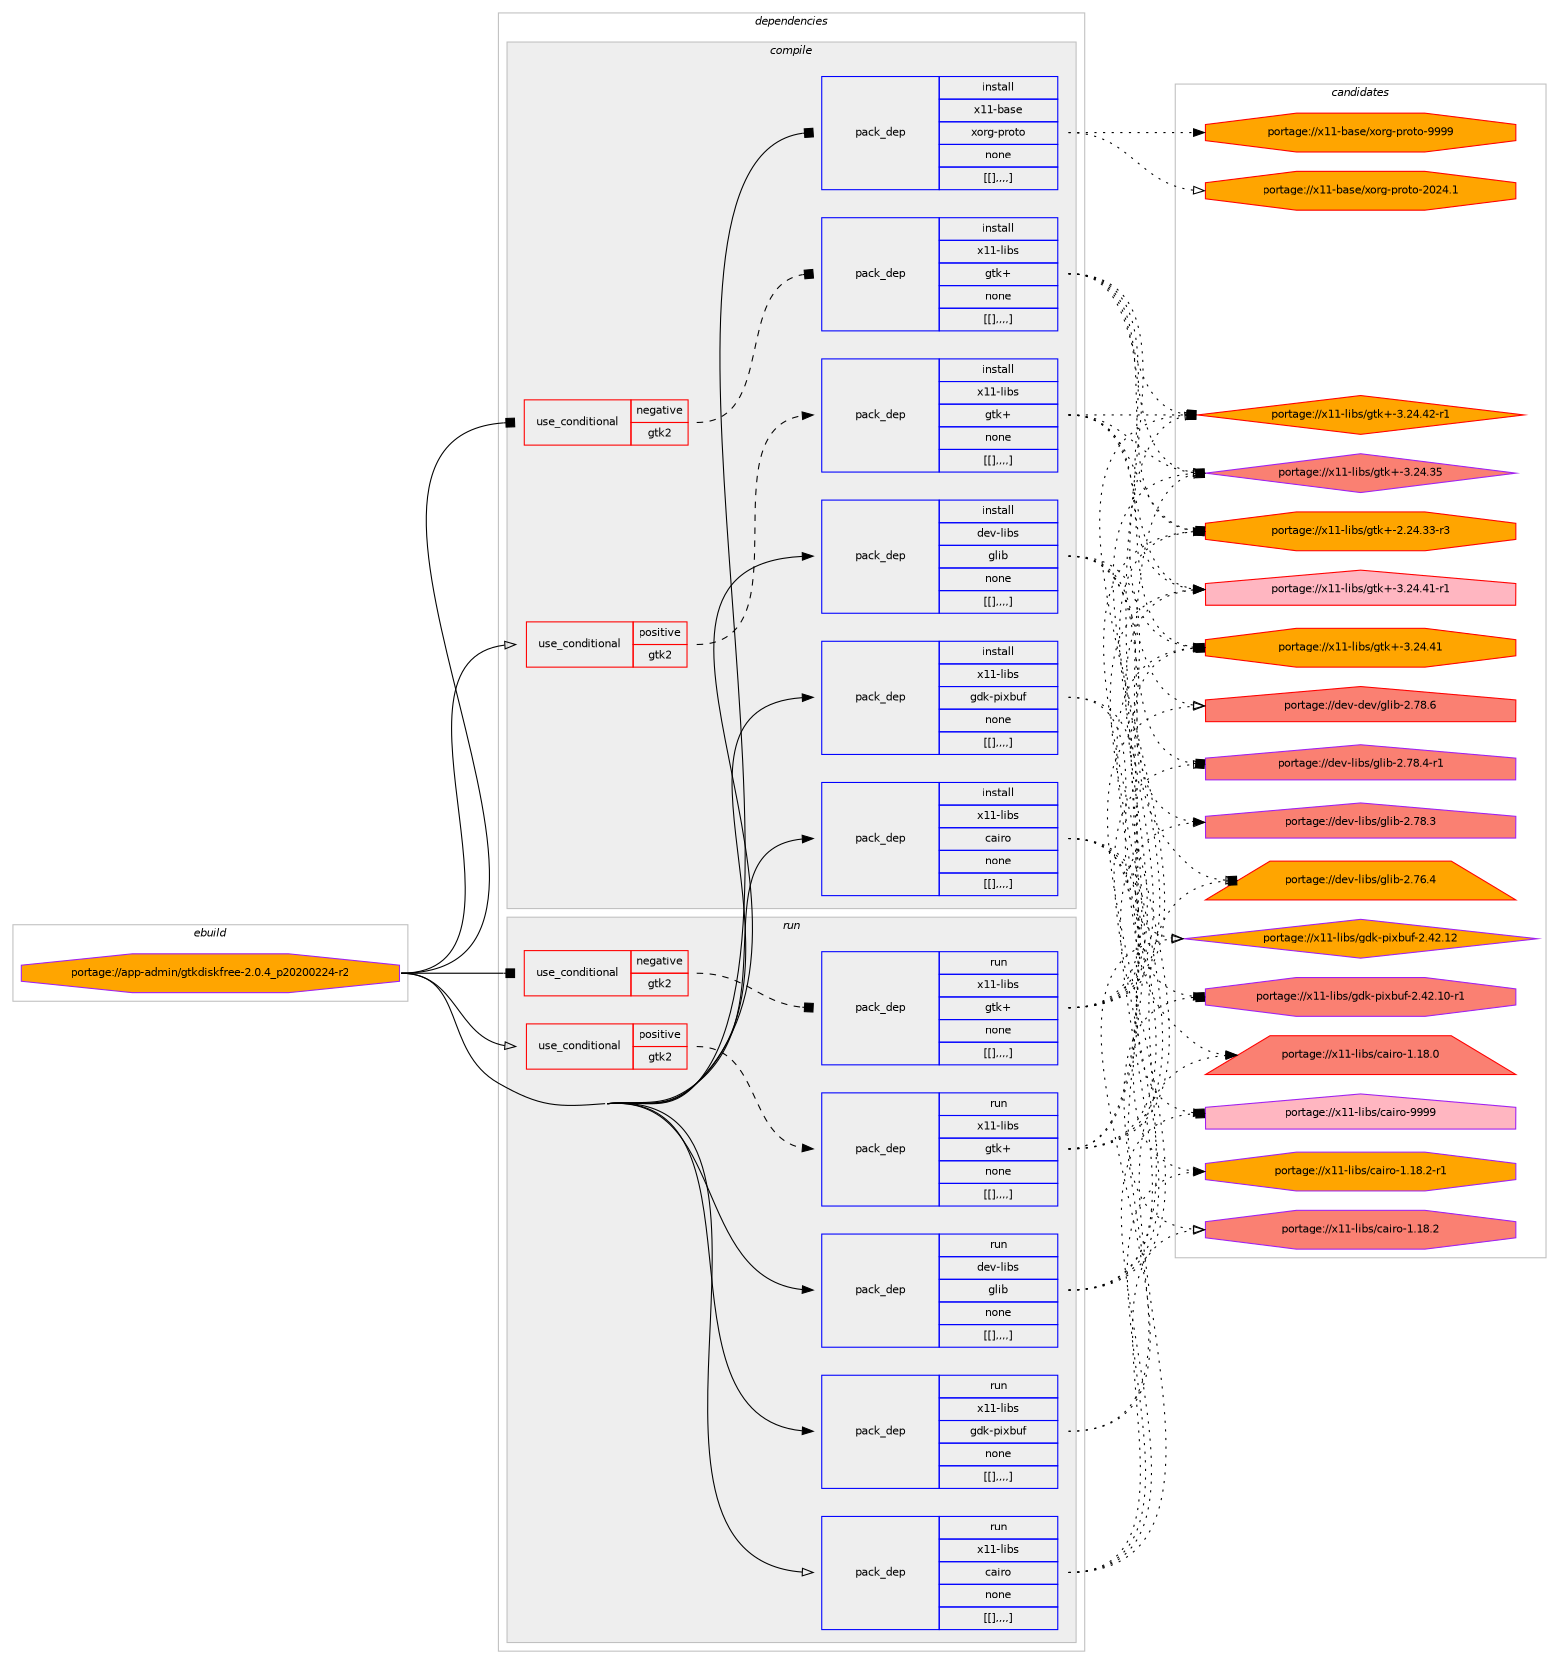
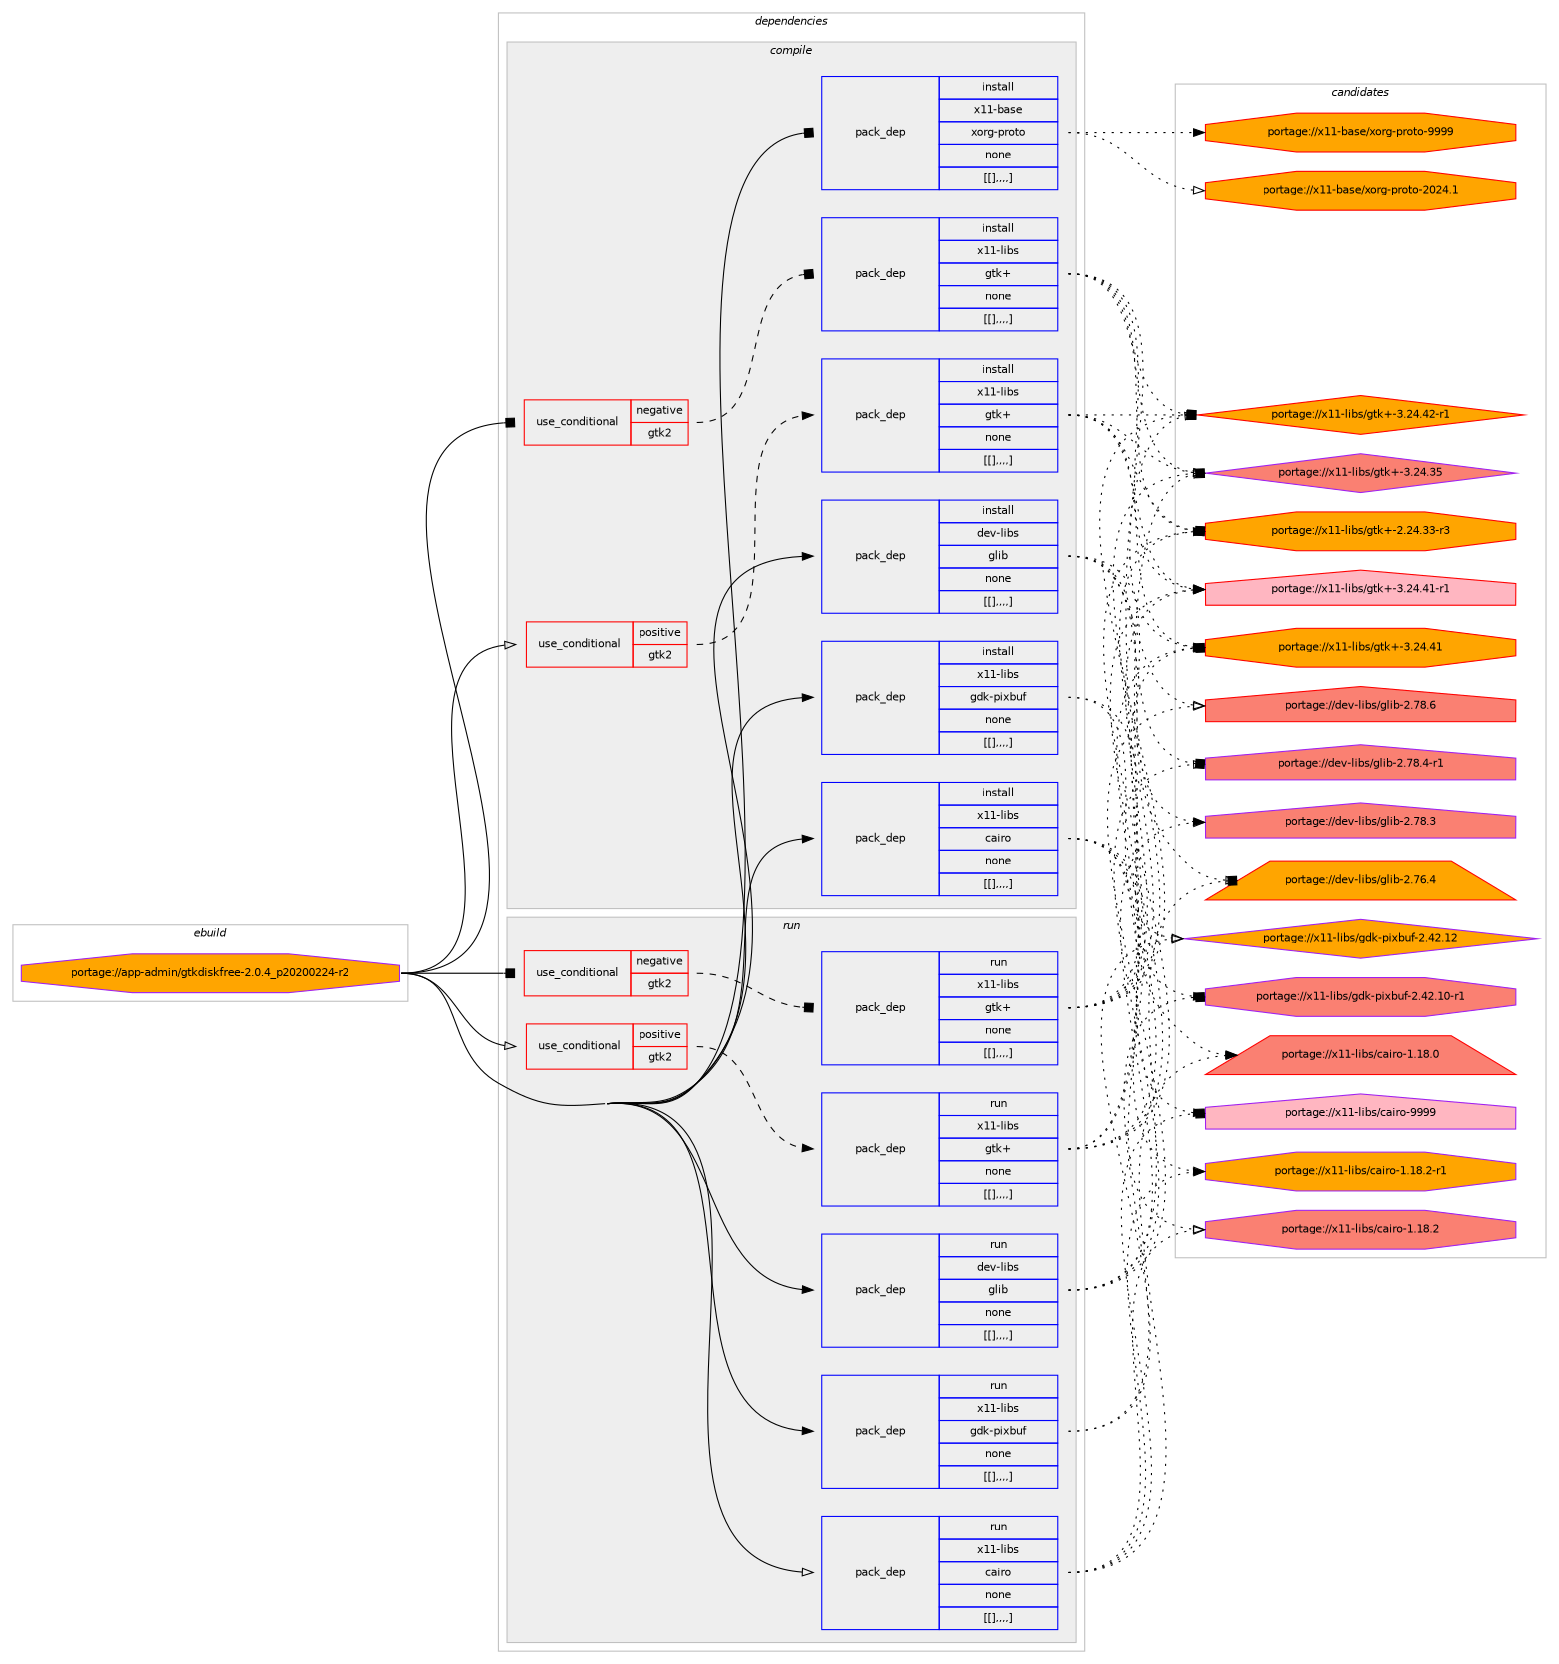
  digraph {
    compound=true
    concentrate=true
    fontname=Helvetica
    fontsize=10
    newrank=true
    rankdir=LR
    ranksep=1.5
    node [color=red fontname=Helvetica fontsize=10 shape=none style=filled]
    edge [arrowhead=onormal headport=w style=dotted tailport=e weight=100]
    n1 [color=purple fillcolor=orange label="portage://app-admin/gtkdiskfree-2.0.4_p20200224-r2" shape=octagon width=4]
    n2 [color=blue label=<<TABLE BORDER="0" CELLBORDER="1" CELLSPACING="0" CELLPADDING="4" WIDTH="220"><TR><TD ROWSPAN="6" CELLPADDING="30">pack_dep</TD></TR><TR><TD WIDTH="110">install</TD></TR><TR><TD>x11-libs</TD></TR><TR><TD>gtk+</TD></TR><TR><TD>none</TD></TR><TR><TD>[[],,,,]</TD></TR></TABLE>> style=""]
    n3 [label=<<TABLE BORDER="0" CELLBORDER="1" CELLSPACING="0" CELLPADDING="4"><TR><TD ROWSPAN="3" CELLPADDING="10">use_conditional</TD></TR><TR><TD>negative</TD></TR><TR><TD>gtk2</TD></TR></TABLE>> style=""]
    n4 [color=blue label=<<TABLE BORDER="0" CELLBORDER="1" CELLSPACING="0" CELLPADDING="4" WIDTH="220"><TR><TD ROWSPAN="6" CELLPADDING="30">pack_dep</TD></TR><TR><TD WIDTH="110">install</TD></TR><TR><TD>x11-libs</TD></TR><TR><TD>gtk+</TD></TR><TR><TD>none</TD></TR><TR><TD>[[],,,,]</TD></TR></TABLE>> style=""]
    n5 [label=<<TABLE BORDER="0" CELLBORDER="1" CELLSPACING="0" CELLPADDING="4"><TR><TD ROWSPAN="3" CELLPADDING="10">use_conditional</TD></TR><TR><TD>positive</TD></TR><TR><TD>gtk2</TD></TR></TABLE>> style=""]
    n6 [color=blue label=<<TABLE BORDER="0" CELLBORDER="1" CELLSPACING="0" CELLPADDING="4" WIDTH="220"><TR><TD ROWSPAN="6" CELLPADDING="30">pack_dep</TD></TR><TR><TD WIDTH="110">install</TD></TR><TR><TD>dev-libs</TD></TR><TR><TD>glib</TD></TR><TR><TD>none</TD></TR><TR><TD>[[],,,,]</TD></TR></TABLE>> style=""]
    n7 [color=blue label=<<TABLE BORDER="0" CELLBORDER="1" CELLSPACING="0" CELLPADDING="4" WIDTH="220"><TR><TD ROWSPAN="6" CELLPADDING="30">pack_dep</TD></TR><TR><TD WIDTH="110">install</TD></TR><TR><TD>x11-base</TD></TR><TR><TD>xorg-proto</TD></TR><TR><TD>none</TD></TR><TR><TD>[[],,,,]</TD></TR></TABLE>> style=""]
    n8 [color=blue label=<<TABLE BORDER="0" CELLBORDER="1" CELLSPACING="0" CELLPADDING="4" WIDTH="220"><TR><TD ROWSPAN="6" CELLPADDING="30">pack_dep</TD></TR><TR><TD WIDTH="110">install</TD></TR><TR><TD>x11-libs</TD></TR><TR><TD>cairo</TD></TR><TR><TD>none</TD></TR><TR><TD>[[],,,,]</TD></TR></TABLE>> style=""]
    n9 [color=blue label=<<TABLE BORDER="0" CELLBORDER="1" CELLSPACING="0" CELLPADDING="4" WIDTH="220"><TR><TD ROWSPAN="6" CELLPADDING="30">pack_dep</TD></TR><TR><TD WIDTH="110">install</TD></TR><TR><TD>x11-libs</TD></TR><TR><TD>gdk-pixbuf</TD></TR><TR><TD>none</TD></TR><TR><TD>[[],,,,]</TD></TR></TABLE>> style=""]
    n10 [color=blue label=<<TABLE BORDER="0" CELLBORDER="1" CELLSPACING="0" CELLPADDING="4" WIDTH="220"><TR><TD ROWSPAN="6" CELLPADDING="30">pack_dep</TD></TR><TR><TD WIDTH="110">run</TD></TR><TR><TD>x11-libs</TD></TR><TR><TD>gtk+</TD></TR><TR><TD>none</TD></TR><TR><TD>[[],,,,]</TD></TR></TABLE>> style=""]
    n11 [label=<<TABLE BORDER="0" CELLBORDER="1" CELLSPACING="0" CELLPADDING="4"><TR><TD ROWSPAN="3" CELLPADDING="10">use_conditional</TD></TR><TR><TD>negative</TD></TR><TR><TD>gtk2</TD></TR></TABLE>> style=""]
    n12 [color=blue label=<<TABLE BORDER="0" CELLBORDER="1" CELLSPACING="0" CELLPADDING="4" WIDTH="220"><TR><TD ROWSPAN="6" CELLPADDING="30">pack_dep</TD></TR><TR><TD WIDTH="110">run</TD></TR><TR><TD>x11-libs</TD></TR><TR><TD>gtk+</TD></TR><TR><TD>none</TD></TR><TR><TD>[[],,,,]</TD></TR></TABLE>> style=""]
    n13 [label=<<TABLE BORDER="0" CELLBORDER="1" CELLSPACING="0" CELLPADDING="4"><TR><TD ROWSPAN="3" CELLPADDING="10">use_conditional</TD></TR><TR><TD>positive</TD></TR><TR><TD>gtk2</TD></TR></TABLE>> style=""]
    n14 [color=blue label=<<TABLE BORDER="0" CELLBORDER="1" CELLSPACING="0" CELLPADDING="4" WIDTH="220"><TR><TD ROWSPAN="6" CELLPADDING="30">pack_dep</TD></TR><TR><TD WIDTH="110">run</TD></TR><TR><TD>dev-libs</TD></TR><TR><TD>glib</TD></TR><TR><TD>none</TD></TR><TR><TD>[[],,,,]</TD></TR></TABLE>> style=""]
    n15 [color=blue label=<<TABLE BORDER="0" CELLBORDER="1" CELLSPACING="0" CELLPADDING="4" WIDTH="220"><TR><TD ROWSPAN="6" CELLPADDING="30">pack_dep</TD></TR><TR><TD WIDTH="110">run</TD></TR><TR><TD>x11-libs</TD></TR><TR><TD>cairo</TD></TR><TR><TD>none</TD></TR><TR><TD>[[],,,,]</TD></TR></TABLE>> style=""]
    n16 [color=blue label=<<TABLE BORDER="0" CELLBORDER="1" CELLSPACING="0" CELLPADDING="4" WIDTH="220"><TR><TD ROWSPAN="6" CELLPADDING="30">pack_dep</TD></TR><TR><TD WIDTH="110">run</TD></TR><TR><TD>x11-libs</TD></TR><TR><TD>gdk-pixbuf</TD></TR><TR><TD>none</TD></TR><TR><TD>[[],,,,]</TD></TR></TABLE>> style=""]
    n17 [fillcolor=orange label="portage://x11-libs/gtk+-3.24.42-r1" shape=diamond width=4]
    n18 [fillcolor=lightpink label="portage://x11-libs/gtk+-3.24.41-r1" shape=house width=4]
    n19 [fillcolor=orange label="portage://x11-libs/gtk+-3.24.41" shape=octagon width=4]
    n20 [color=purple fillcolor=salmon label="portage://x11-libs/gtk+-3.24.35" shape=diamond width=4]
    n21 [fillcolor=orange label="portage://x11-libs/gtk+-2.24.33-r3" shape=octagon width=4]
-   n22 [fillcolor=salmon label="portage://dev-dev/glib-2.78.6" shape=house width=4]
+   n22 [fillcolor=salmon label="portage://dev-libs/glib-2.78.6" shape=house width=4]
    n23 [color=purple fillcolor=salmon label="portage://dev-libs/glib-2.78.4-r1" shape=house width=4]
    n24 [color=purple fillcolor=salmon label="portage://dev-libs/glib-2.78.3" shape=house width=4]
    n25 [fillcolor=orange label="portage://dev-libs/glib-2.76.4" shape=trapezium width=4]
    n26 [fillcolor=orange label="portage://x11-base/xorg-proto-9999" shape=octagon width=4]
    n27 [fillcolor=orange label="portage://x11-base/xorg-proto-2024.1" shape=octagon width=4]
    n28 [color=purple fillcolor=lightpink label="portage://x11-libs/cairo-9999" shape=house width=4]
    n29 [color=purple fillcolor=orange label="portage://x11-libs/cairo-1.18.2-r1" shape=octagon width=4]
    n30 [color=purple fillcolor=salmon label="portage://x11-libs/cairo-1.18.2" shape=octagon width=4]
    n31 [fillcolor=salmon label="portage://x11-libs/cairo-1.18.0" shape=trapezium width=4]
    n32 [color=purple fillcolor=orange label="portage://x11-libs/gdk-pixbuf-2.42.12" shape=diamond width=4]
    n33 [color=purple fillcolor=salmon label="portage://x11-libs/gdk-pixbuf-2.42.10-r1" shape=octagon width=4]
    subgraph cluster_1 {
      color=gray
      label=<<i>dependencies</i>>
      subgraph cluster_2 {
        color=gray
        fillcolor="#eeeeee"
        label=<<i>compile</i>>
        style=filled
        subgraph sub_3 {
          color=gray
          fillcolor="#eeeeee"
          label=<<i>compile</i>>
          style=filled
          n3
          subgraph sub_4 {
            color=gray
            fillcolor="#eeeeee"
            label=<<i>compile</i>>
            style=filled
            n2
          }
        }
        subgraph sub_5 {
          color=gray
          fillcolor="#eeeeee"
          label=<<i>compile</i>>
          style=filled
          n5
          subgraph sub_6 {
            color=gray
            fillcolor="#eeeeee"
            label=<<i>compile</i>>
            style=filled
            n4
          }
        }
        subgraph sub_7 {
          color=gray
          fillcolor="#eeeeee"
          label=<<i>compile</i>>
          style=filled
          n6
        }
        subgraph sub_8 {
          color=gray
          fillcolor="#eeeeee"
          label=<<i>compile</i>>
          style=filled
          n7
        }
        subgraph sub_9 {
          color=gray
          fillcolor="#eeeeee"
          label=<<i>compile</i>>
          style=filled
          n8
        }
        subgraph sub_10 {
          color=gray
          fillcolor="#eeeeee"
          label=<<i>compile</i>>
          style=filled
          n9
        }
      }
      subgraph cluster_11 {
        color=gray
        fillcolor="#eeeeee"
        label=<<i>compile and run</i>>
        style=filled
      }
      subgraph cluster_12 {
        color=gray
        fillcolor="#eeeeee"
        label=<<i>run</i>>
        style=filled
        subgraph sub_13 {
          color=gray
          fillcolor="#eeeeee"
          label=<<i>run</i>>
          style=filled
          n11
          subgraph sub_14 {
            color=gray
            fillcolor="#eeeeee"
            label=<<i>run</i>>
            style=filled
            n10
          }
        }
        subgraph sub_15 {
          color=gray
          fillcolor="#eeeeee"
          label=<<i>run</i>>
          style=filled
          n13
          subgraph sub_16 {
            color=gray
            fillcolor="#eeeeee"
            label=<<i>run</i>>
            style=filled
            n12
          }
        }
        subgraph sub_17 {
          color=gray
          fillcolor="#eeeeee"
          label=<<i>run</i>>
          style=filled
          n14
        }
        subgraph sub_18 {
          color=gray
          fillcolor="#eeeeee"
          label=<<i>run</i>>
          style=filled
          n15
        }
        subgraph sub_19 {
          color=gray
          fillcolor="#eeeeee"
          label=<<i>run</i>>
          style=filled
          n16
        }
      }
    }
    subgraph cluster_20 {
      color=gray
      label=<<i>ebuild</i>>
      n1
    }
    subgraph cluster_21 {
      color=gray
      label=<<i>candidates</i>>
      rank=same
      subgraph sub_22 {
        color=black
        label=<<i>candidates</i>>
        nodesep=1
        rank=same
        n17
        n18
        n19
        n20
        n21
      }
      subgraph sub_23 {
        color=black
        label=<<i>candidates</i>>
        nodesep=1
        rank=same
        n17
        n18
        n19
        n20
        n21
      }
      subgraph sub_24 {
        color=black
        label=<<i>candidates</i>>
        nodesep=1
        rank=same
        n17
        n18
        n19
        n20
        n21
      }
      subgraph sub_25 {
        color=black
        label=<<i>candidates</i>>
        nodesep=1
        rank=same
        n22
        n23
        n24
        n25
      }
      subgraph sub_26 {
        color=black
        label=<<i>candidates</i>>
        nodesep=1
        rank=same
        n26
        n27
      }
      subgraph sub_27 {
        color=black
        label=<<i>candidates</i>>
        nodesep=1
        rank=same
        n28
        n29
        n30
        n31
      }
      subgraph sub_28 {
        color=black
        label=<<i>candidates</i>>
        nodesep=1
        rank=same
        n32
        n33
      }
      subgraph sub_29 {
        color=black
        label=<<i>candidates</i>>
        nodesep=1
        rank=same
        n17
        n18
        n19
        n20
        n21
      }
      subgraph sub_30 {
        color=black
        label=<<i>candidates</i>>
        nodesep=1
        rank=same
        n22
        n23
        n24
        n25
      }
      subgraph sub_31 {
        color=black
        label=<<i>candidates</i>>
        nodesep=1
        rank=same
        n28
        n29
        n30
        n31
      }
      subgraph sub_32 {
        color=black
        label=<<i>candidates</i>>
        nodesep=1
        rank=same
        n32
        n33
      }
    }
    n1 -> n3 [arrowhead=box style=solid weight=20]
    n1 -> n5 [style=solid weight=20]
    n1 -> n6 [arrowhead=normal style=solid weight=20]
    n1 -> n7 [arrowhead=box style=solid weight=20]
    n1 -> n8 [arrowhead=normal style=solid weight=20]
    n1 -> n9 [arrowhead=normal style=solid weight=20]
    n1 -> n11 [arrowhead=box style=solid weight=20]
    n1 -> n13 [style=solid weight=20]
    n1 -> n14 [arrowhead=normal style=solid weight=20]
    n1 -> n15 [style=solid weight=20]
    n1 -> n16 [arrowhead=normal style=solid weight=20]
    n2 -> n17 [arrowhead=box]
    n2 -> n18
    n2 -> n19
    n2 -> n20
    n2 -> n21 [arrowhead=box]
    n3 -> n2 [arrowhead=box style=dashed weight=20]
    n4 -> n17 [arrowhead=box]
    n4 -> n18
    n4 -> n19 [arrowhead=normal]
    n4 -> n20
    n4 -> n21 [arrowhead=box]
    n5 -> n4 [arrowhead=normal style=dashed weight=20]
    n6 -> n22
    n6 -> n23 [arrowhead=box]
    n6 -> n24 [arrowhead=normal]
    n6 -> n25
    n7 -> n26 [arrowhead=normal]
    n7 -> n27
    n8 -> n28 [arrowhead=normal]
    n8 -> n29
    n8 -> n30
    n8 -> n31 [arrowhead=normal]
    n9 -> n32
    n9 -> n33 [arrowhead=normal]
    n10 -> n17 [arrowhead=box]
    n10 -> n18 [arrowhead=normal]
    n10 -> n19 [arrowhead=normal]
    n10 -> n20 [arrowhead=box]
    n10 -> n21 [arrowhead=normal]
    n11 -> n10 [arrowhead=box style=dashed weight=20]
    n12 -> n17
    n12 -> n18
    n12 -> n19 [arrowhead=box]
    n12 -> n20
    n12 -> n21 [arrowhead=normal]
    n13 -> n12 [arrowhead=normal style=dashed weight=20]
    n14 -> n22
    n14 -> n23
    n14 -> n24
    n14 -> n25 [arrowhead=box]
    n15 -> n28 [arrowhead=box]
    n15 -> n29 [arrowhead=normal]
    n15 -> n30
    n15 -> n31 [arrowhead=normal]
    n16 -> n32
    n16 -> n33 [arrowhead=box]
  }
